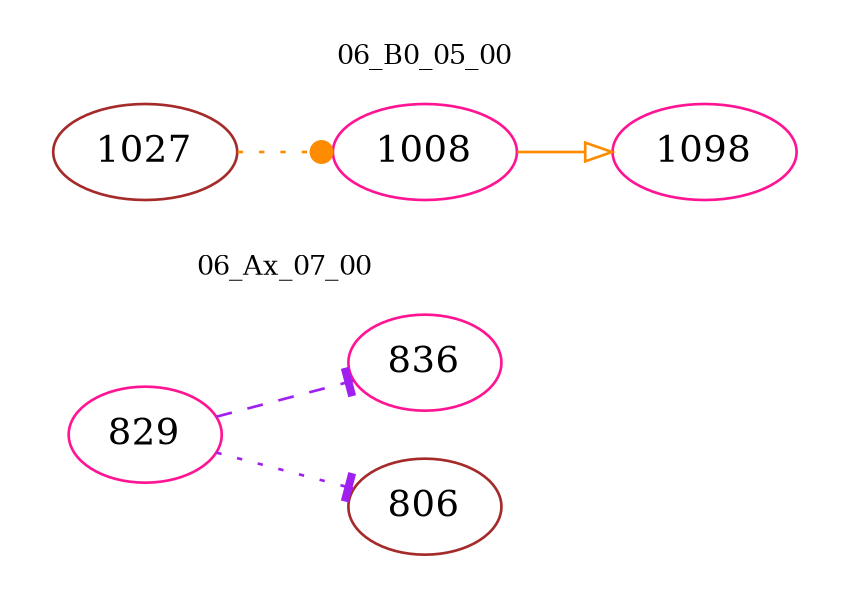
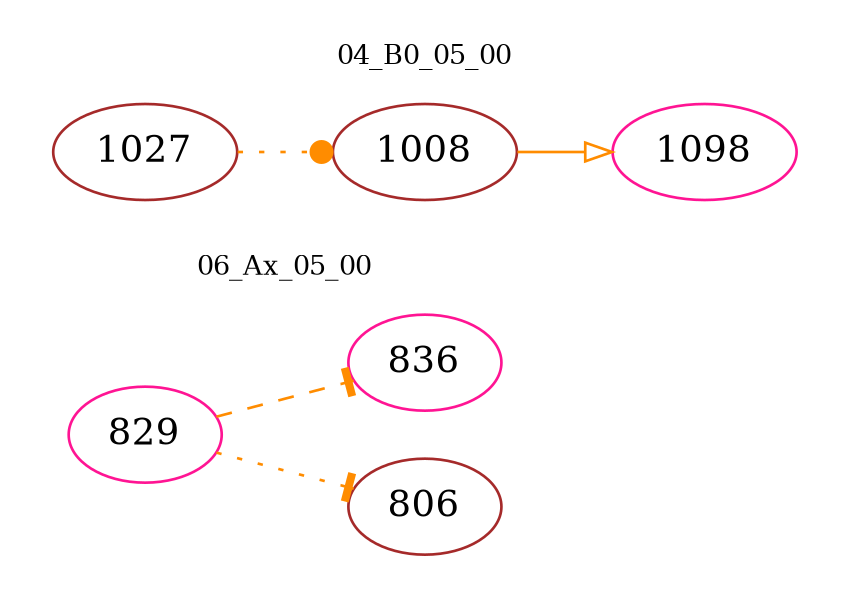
  digraph {
    rankdir=LR
    node [color=deeppink]
    edge [arrowhead=tee color=purple style=dotted]
    n1 [label=829]
    n2 [color=brown label=806]
    n3 [label=836]
-   n4 [label=1008]
+   n4 [color=brown label=1008]
    n5 [color=brown label=1027]
    n6 [label=1098]
    subgraph cluster_1 {
      color=white
      fontsize=10
-     label="06_Ax_07_00"
+     label="06_Ax_05_00"
      n1
      n2
      n3
    }
    subgraph cluster_2 {
      color=white
      fontsize=10
-     label="06_B0_05_00"
+     label="04_B0_05_00"
      n4
      n5
      n6
    }
-   n1 -> n2
-   n1 -> n3 [style=dashed]
+   n1 -> n2 [color=darkorange]
+   n1 -> n3 [color=darkorange style=dashed]
    n4 -> n6 [arrowhead=onormal color=darkorange style=solid]
    n5 -> n4 [arrowhead=dot color=darkorange]
  }
